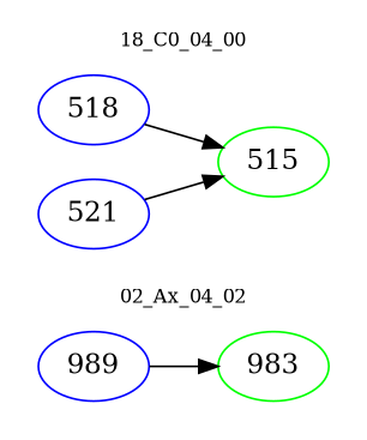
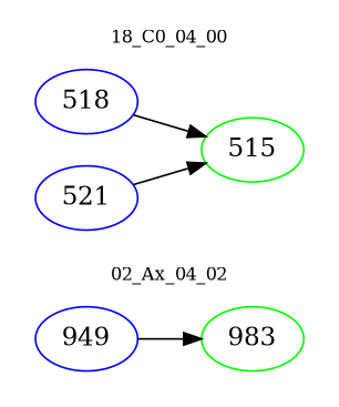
  digraph {
    rankdir=LR
    node [color=blue]
    edge [color=black]
-   n1 [label=989]
+   n1 [label=949]
    n2 [color=green label=983]
    n3 [label=518]
    n4 [color=green label=515]
    n5 [label=521]
    subgraph cluster_1 {
      color=white
      fontsize=10
      label="02_Ax_04_02"
      n1
      n2
    }
    subgraph cluster_2 {
      color=white
      fontsize=10
      label="18_C0_04_00"
      n3
      n4
      n5
    }
    n1 -> n2
    n3 -> n4
    n5 -> n4
  }
